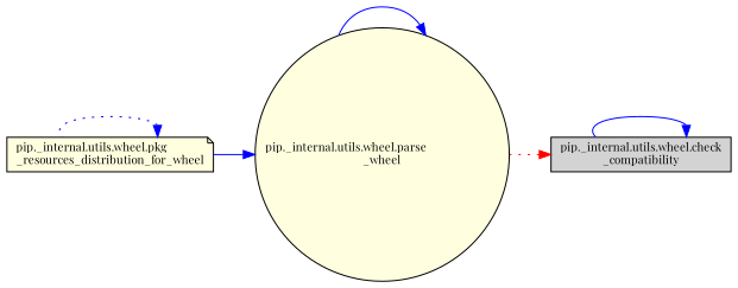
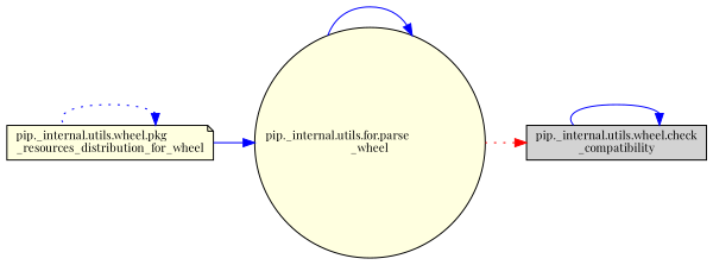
  digraph {
    rankdir=RL
    fontname="Playfair Display"
    node [color=black fillcolor=lightyellow fontname="Playfair Display" fontsize=10 style=filled]
    edge [color=blue dir=back fontname="Playfair Display" fontsize=10 labelfontname=Helvetica labelfontsize=10 style=solid]
    n1 [fillcolor=lightgrey fontcolor=black height=0.2 label="pip._internal.utils.wheel.check\l_compatibility" shape=box width=0.4]
-   n2 [height=0.2 label="pip._internal.utils.wheel.parse\l_wheel" shape=circle width=0.4]
+   n2 [height=0.2 label="pip._internal.utils.for.parse\l_wheel" shape=circle width=0.4]
    n3 [height=0.2 label="pip._internal.utils.wheel.pkg\l_resources_distribution_for_wheel" shape=note width=0.4]
    n1 -> n1
    n1 -> n2 [color=red style=dotted]
    n2 -> n2
    n2 -> n3
    n3 -> n3 [style=dotted]
  }
